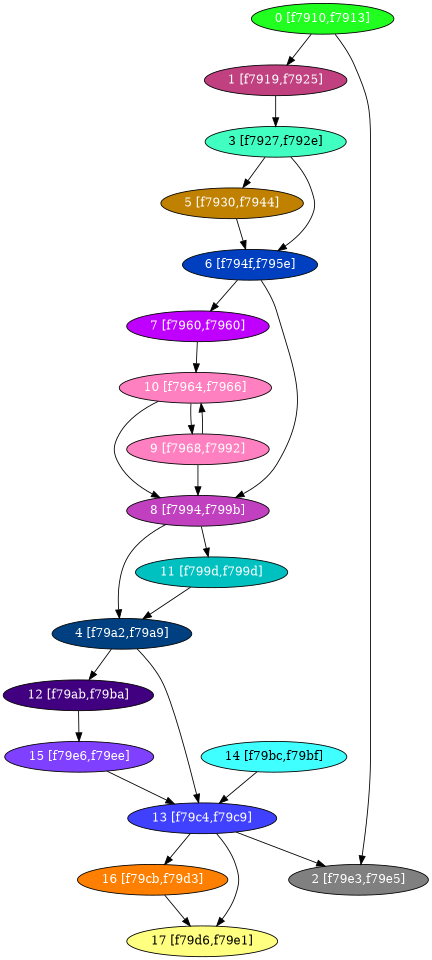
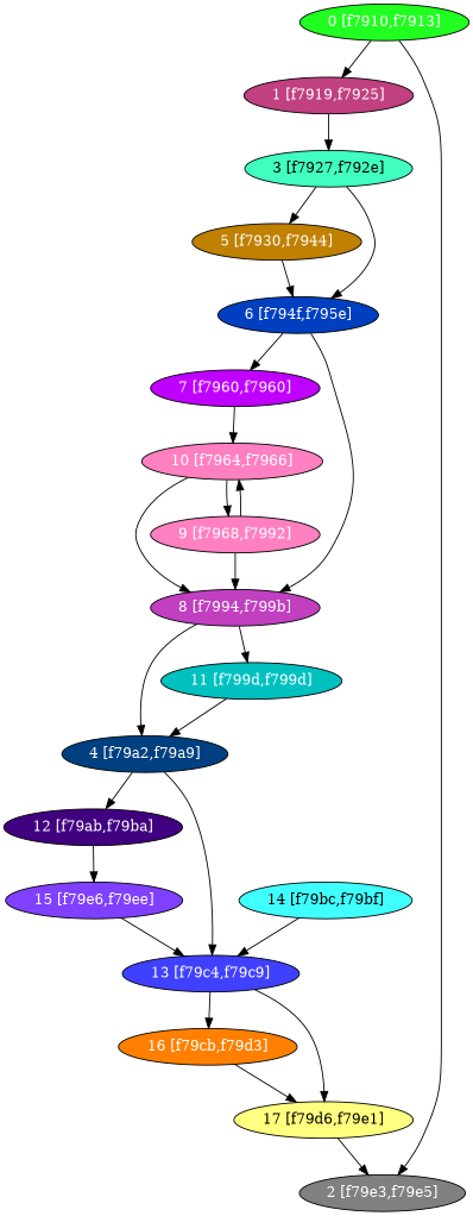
  digraph {
    fontname="DejaVu Serif"
    node [fillcolor="#FF80C0" fontcolor="#ffffff" fontname="DejaVu Serif" shape=oval style=filled]
    edge [fontname="DejaVu Serif"]
    n1 [fillcolor="#20FF20" label="0 [f7910,f7913]"]
    n2 [fillcolor="#C04080" label="1 [f7919,f7925]"]
    n3 [fillcolor="#808080" label="2 [f79e3,f79e5]"]
    n4 [fillcolor="#40FFC0" fontcolor="#000000" label="3 [f7927,f792e]"]
    n5 [fillcolor="#C08000" label="5 [f7930,f7944]"]
    n6 [fillcolor="#0040C0" label="6 [f794f,f795e]"]
    n7 [fillcolor="#004080" label="4 [f79a2,f79a9]"]
    n8 [fillcolor="#400080" label="12 [f79ab,f79ba]"]
    n9 [fillcolor="#4040FF" label="13 [f79c4,f79c9]"]
    n10 [fillcolor="#C000FF" label="7 [f7960,f7960]"]
    n11 [fillcolor="#C040C0" label="8 [f7994,f799b]"]
    n12 [fillcolor="#8040FF" label="15 [f79e6,f79ee]"]
    n13 [fillcolor="#FF8000" label="16 [f79cb,f79d3]"]
    n14 [fillcolor="#FFFF80" fontcolor="#000000" label="17 [f79d6,f79e1]"]
    n15 [label="10 [f7964,f7966]"]
    n16 [fillcolor="#00C0C0" label="11 [f799d,f799d]"]
    n17 [label="9 [f7968,f7992]"]
    n18 [fillcolor="#40FFFF" fontcolor="#000000" label="14 [f79bc,f79bf]"]
    n1 -> n2
    n1 -> n3
    n2 -> n4
    n4 -> n5
    n4 -> n6
    n5 -> n6
    n6 -> n10
    n6 -> n11
    n7 -> n8
    n7 -> n9
    n8 -> n12
    n9 -> n13
    n9 -> n14
    n10 -> n15
    n11 -> n7
    n11 -> n16
    n12 -> n9
    n13 -> n14
-   n9 -> n3
+   n14 -> n3
    n15 -> n11
    n15 -> n17
    n16 -> n7
    n17 -> n11
    n17 -> n15
    n18 -> n9
  }
